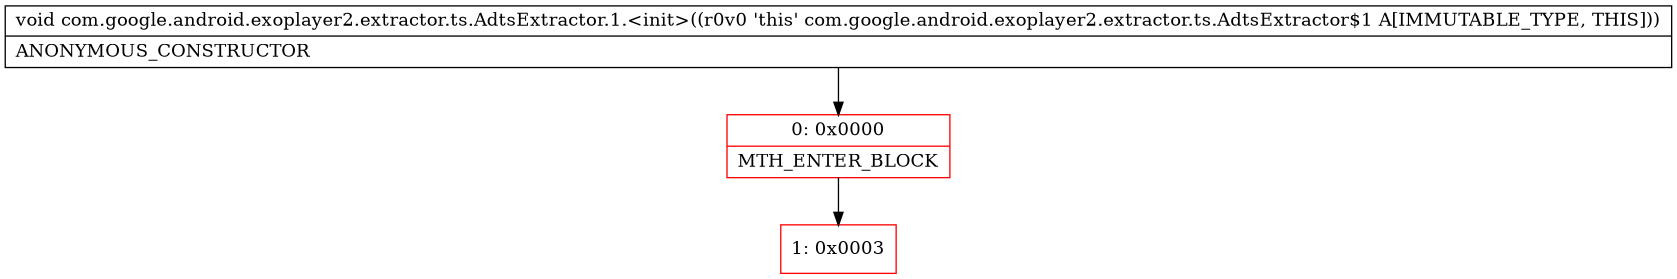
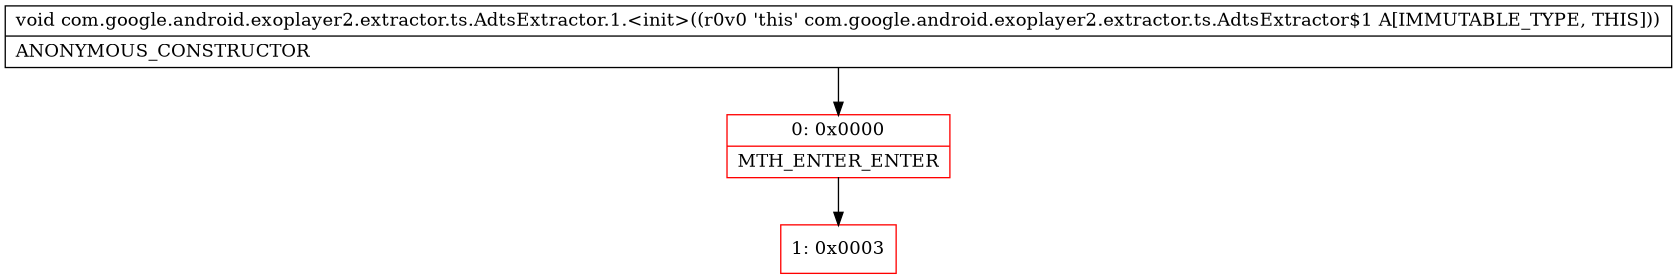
  digraph {
    node [color=red shape=record]
-   n1 [label="{0\:\ 0x0000|MTH_ENTER_BLOCK\l}"]
+   n1 [label="{0\:\ 0x0000|MTH_ENTER_ENTER\l}"]
    n2 [label="{1\:\ 0x0003}"]
    n3 [label="{void com.google.android.exoplayer2.extractor.ts.AdtsExtractor.1.\<init\>((r0v0 'this' com.google.android.exoplayer2.extractor.ts.AdtsExtractor$1 A[IMMUTABLE_TYPE, THIS]))  | ANONYMOUS_CONSTRUCTOR\l}" color=""]
    subgraph cluster_1 {
      label="R(0)"
    }
    n1 -> n2
    n3 -> n1
  }
